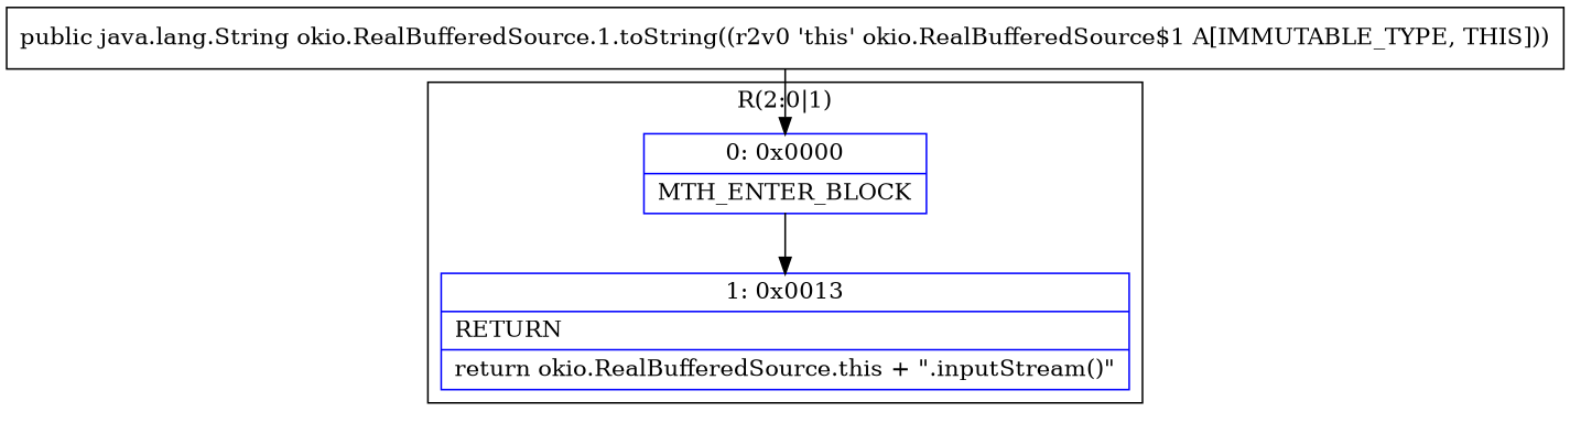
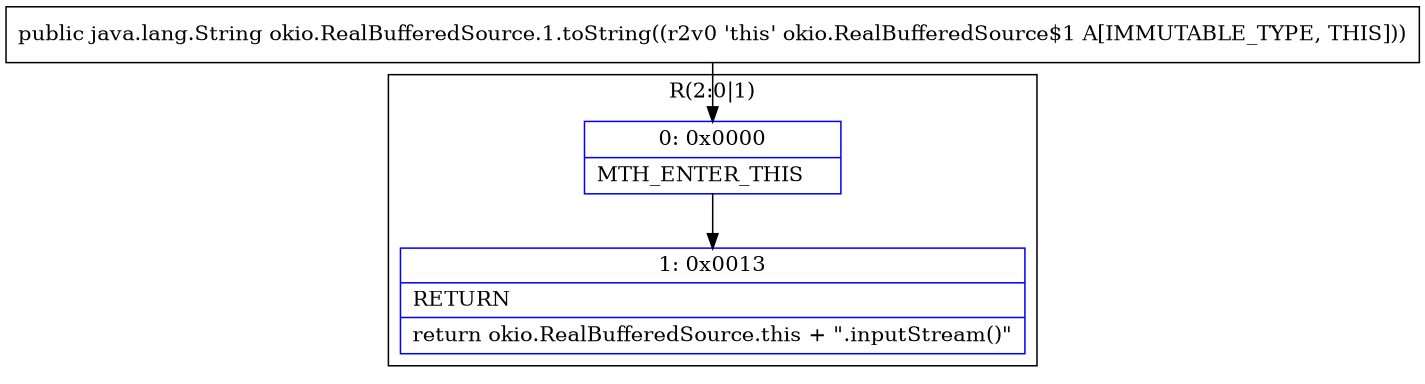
  digraph {
    node [color=blue shape=record]
-   n1 [label="{0\:\ 0x0000|MTH_ENTER_BLOCK\l}"]
+   n1 [label="{0\:\ 0x0000|MTH_ENTER_THIS\l}"]
    n2 [label="{1\:\ 0x0013|RETURN\l|return okio.RealBufferedSource.this + \".inputStream()\"\l}"]
    n3 [label="{public java.lang.String okio.RealBufferedSource.1.toString((r2v0 'this' okio.RealBufferedSource$1 A[IMMUTABLE_TYPE, THIS])) }" color=""]
    subgraph cluster_1 {
      label="R(2:0|1)"
      n1
      n2
    }
    n1 -> n2
    n3 -> n1
  }
